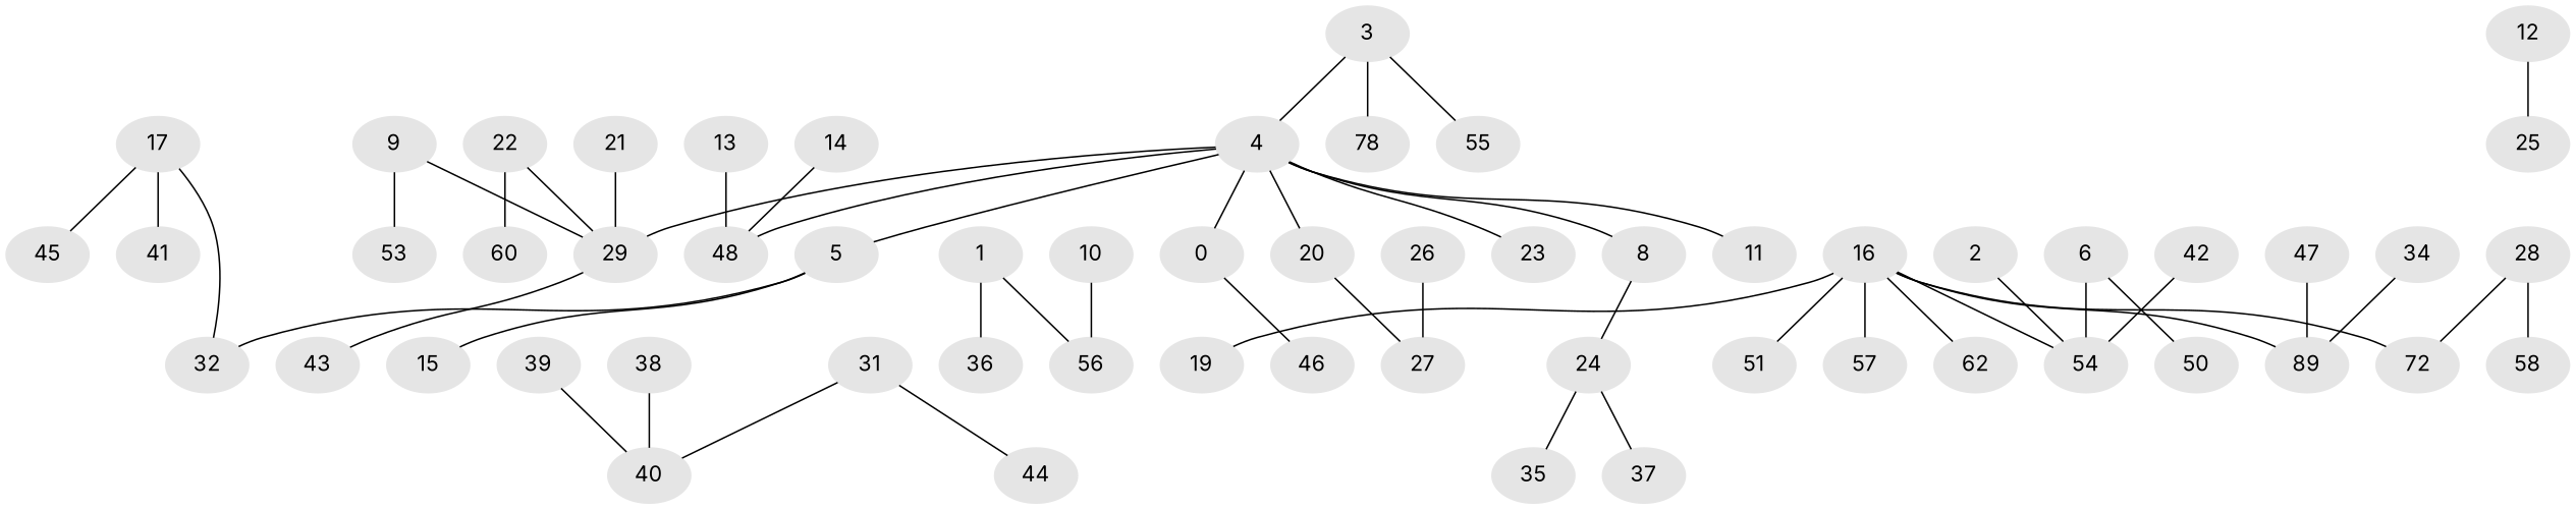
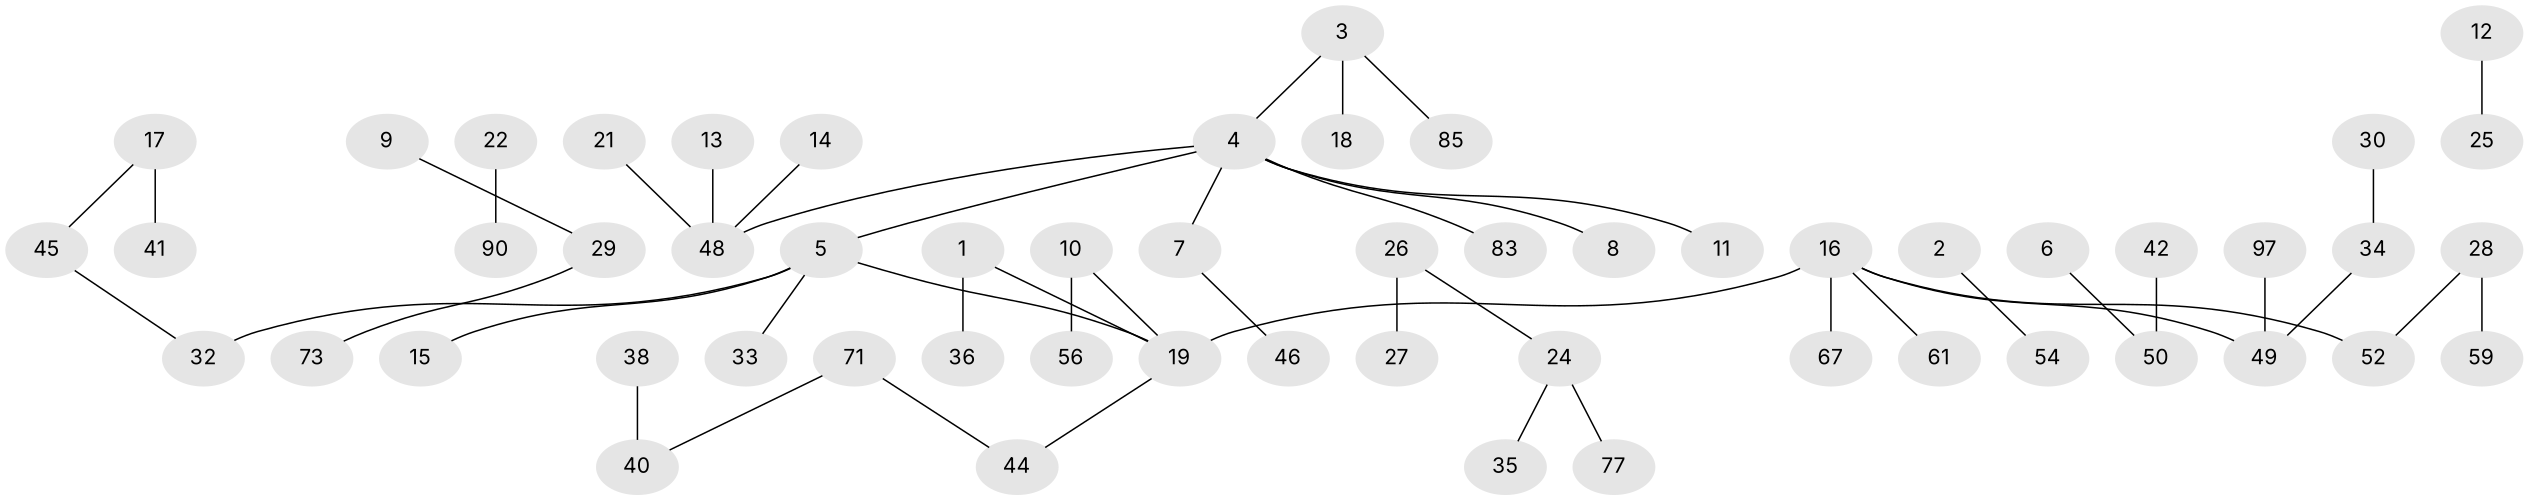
  graph {
    fontname=Inter
    node [color=gray90 fontname=Inter style=filled]
    edge [fontname=Inter weight=1.0]
    1
    19
    36
    44
    2
    54
    3
    4
-   18 [label=78]
-   55
+   18
+   55 [label=85]
    5
-   7 [label=0]
+   7
    8
    11
-   20
-   23
+   23 [label=83]
    29
    48
    15
    32
+   33
    46
    24
    27
-   43
+   43 [label=73]
    6
    50
    35
-   37
+   37 [label=77]
    9
-   53
    10
    56
    12
    25
    13
    14
    16
-   49 [label=89]
-   51
-   52 [label=72]
-   57
-   61 [label=62]
+   49
+   52
+   57 [label=67]
+   61
    17
    41
    45
    21
    22
-   60
+   60 [label=90]
    26
    28
-   59 [label=58]
+   59
+   30
    34
-   31
+   31 [label=71]
    40
    38
-   39
    42
-   47
-   1 -- 56
+   47 [label=97]
+   1 -- 19
    1 -- 36
+   19 -- 44
    2 -- 54
    3 -- 4
    3 -- 18
    3 -- 55
    4 -- 5
    4 -- 7
    4 -- 8
    4 -- 11
-   4 -- 20
    4 -- 23
-   4 -- 29
    4 -- 48
+   5 -- 19
    5 -- 15
    5 -- 32
+   5 -- 33
    7 -- 46
-   8 -- 24
-   20 -- 27
+   26 -- 24
    29 -- 43
    24 -- 35
    24 -- 37
-   6 -- 54
    6 -- 50
    9 -- 29
-   9 -- 53
+   10 -- 19
    10 -- 56
    12 -- 25
    13 -- 48
    14 -- 48
    16 -- 19
-   16 -- 54
    16 -- 49
-   16 -- 51
    16 -- 52
    16 -- 57
    16 -- 61
-   17 -- 32
+   45 -- 32
    17 -- 41
    17 -- 45
-   21 -- 29
-   22 -- 29
+   21 -- 48
    22 -- 60
    26 -- 27
    28 -- 52
    28 -- 59
+   30 -- 34
    34 -- 49
    31 -- 44
    31 -- 40
    38 -- 40
-   39 -- 40
-   42 -- 54
+   42 -- 50
    47 -- 49
  }
